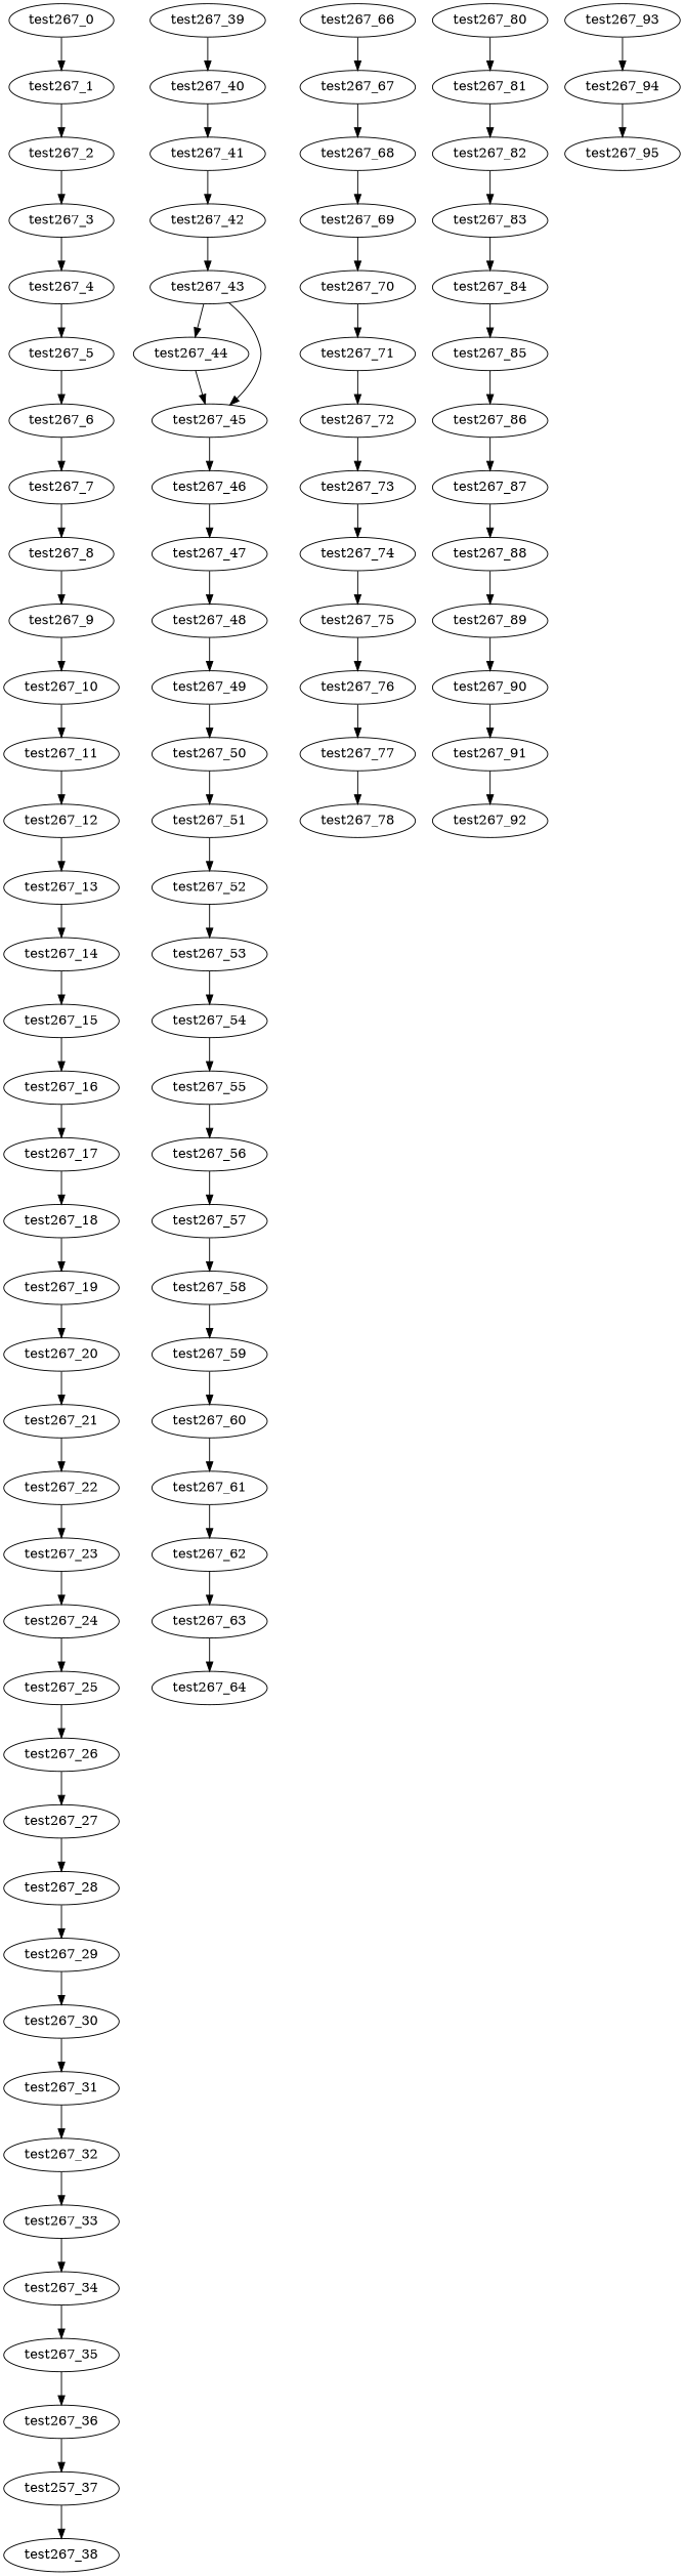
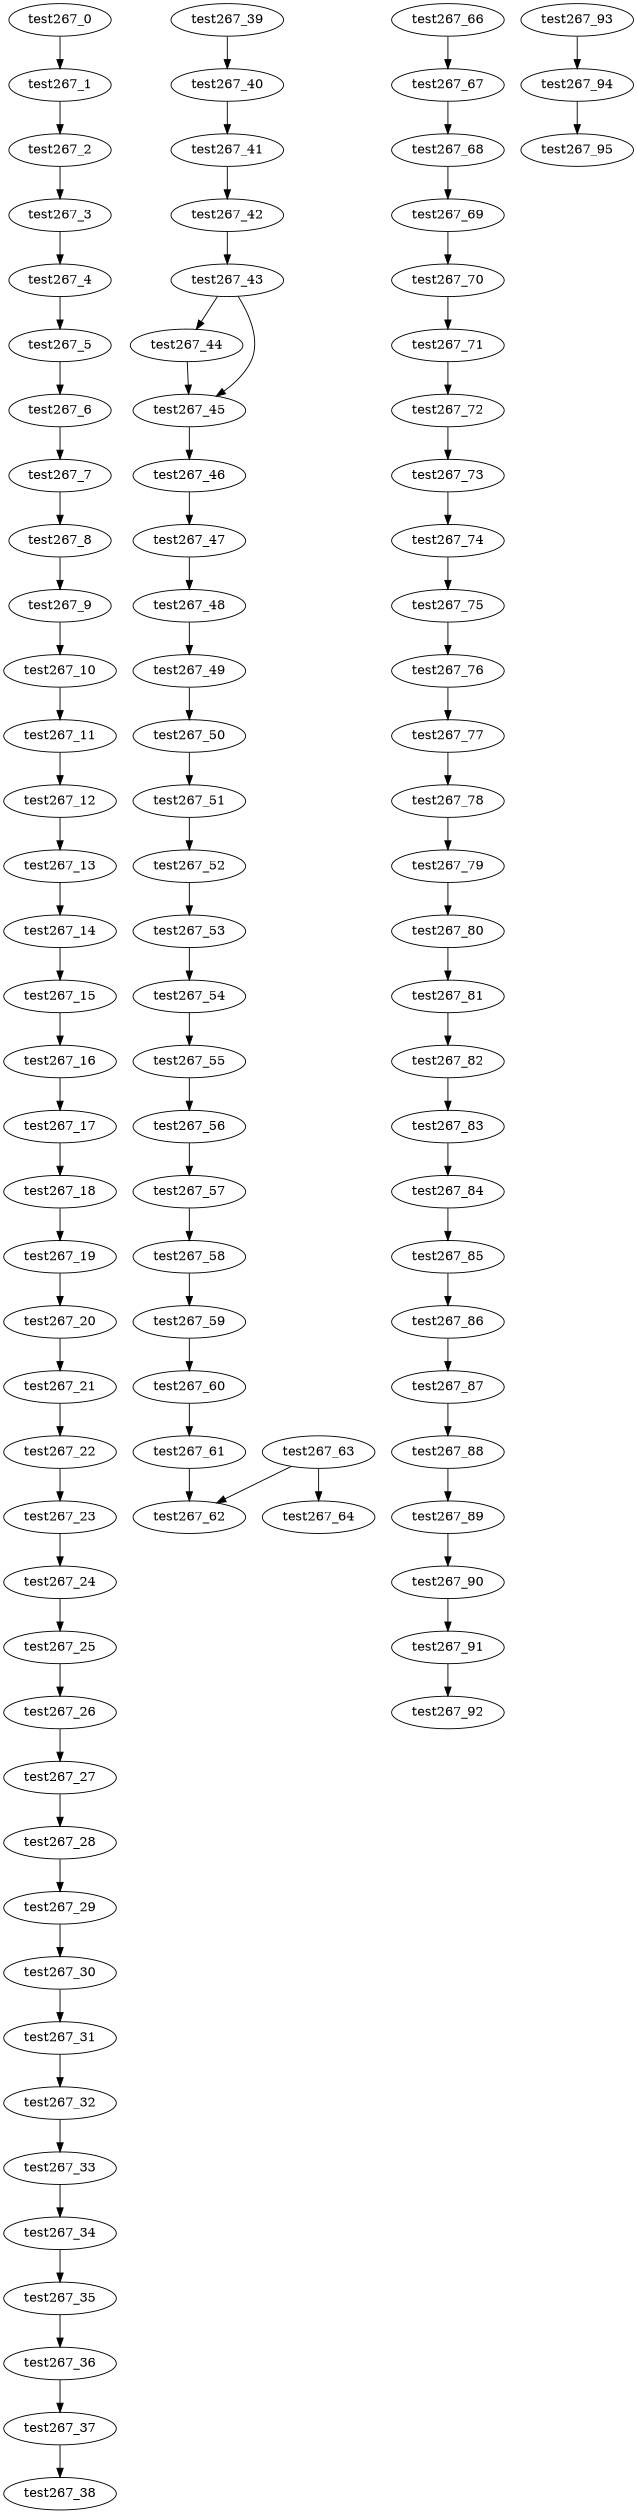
  digraph {
    test267_0
    test267_1
    test267_2
    test267_3
    test267_4
    test267_5
    test267_6
    test267_7
    test267_8
    test267_9
    test267_10
    test267_11
    test267_12
    test267_13
    test267_14
    test267_15
    test267_16
    test267_17
    test267_18
    test267_19
    test267_20
    test267_21
    test267_22
    test267_23
    test267_24
    test267_25
    test267_26
    test267_27
    test267_28
    test267_29
    test267_30
    test267_31
    test267_32
    test267_33
    test267_34
    test267_35
    test267_36
-   test267_37 [label=test257_37]
+   test267_37
    test267_38
    test267_39
    test267_40
    test267_41
    test267_42
    test267_43
    test267_44
    test267_45
    test267_46
    test267_47
    test267_48
    test267_49
    test267_50
    test267_51
    test267_52
    test267_53
    test267_54
    test267_55
    test267_56
    test267_57
    test267_58
    test267_59
    test267_60
    test267_61
    test267_62
    test267_63
    test267_64
    test267_66
    test267_67
    test267_68
    test267_69
    test267_70
    test267_71
    test267_72
    test267_73
    test267_74
    test267_75
    test267_76
    test267_77
    test267_78
+   test267_79
    test267_80
    test267_81
    test267_82
    test267_83
    test267_84
    test267_85
    test267_86
    test267_87
    test267_88
    test267_89
    test267_90
    test267_91
    test267_92
    test267_93
    test267_94
    test267_95
    test267_0 -> test267_1
    test267_1 -> test267_2
    test267_2 -> test267_3
    test267_3 -> test267_4
    test267_4 -> test267_5
    test267_5 -> test267_6
    test267_6 -> test267_7
    test267_7 -> test267_8
    test267_8 -> test267_9
    test267_9 -> test267_10
    test267_10 -> test267_11
    test267_11 -> test267_12
    test267_12 -> test267_13
    test267_13 -> test267_14
    test267_14 -> test267_15
    test267_15 -> test267_16
    test267_16 -> test267_17
    test267_17 -> test267_18
    test267_18 -> test267_19
    test267_19 -> test267_20
    test267_20 -> test267_21
    test267_21 -> test267_22
    test267_22 -> test267_23
    test267_23 -> test267_24
    test267_24 -> test267_25
    test267_25 -> test267_26
    test267_26 -> test267_27
    test267_27 -> test267_28
    test267_28 -> test267_29
    test267_29 -> test267_30
    test267_30 -> test267_31
    test267_31 -> test267_32
    test267_32 -> test267_33
    test267_33 -> test267_34
    test267_34 -> test267_35
    test267_35 -> test267_36
    test267_36 -> test267_37
    test267_37 -> test267_38
    test267_39 -> test267_40
    test267_40 -> test267_41
    test267_41 -> test267_42
    test267_42 -> test267_43
    test267_43 -> test267_44
    test267_43 -> test267_45
    test267_44 -> test267_45
    test267_45 -> test267_46
    test267_46 -> test267_47
    test267_47 -> test267_48
    test267_48 -> test267_49
    test267_49 -> test267_50
    test267_50 -> test267_51
    test267_51 -> test267_52
    test267_52 -> test267_53
    test267_53 -> test267_54
    test267_54 -> test267_55
    test267_55 -> test267_56
    test267_56 -> test267_57
    test267_57 -> test267_58
    test267_58 -> test267_59
    test267_59 -> test267_60
    test267_60 -> test267_61
    test267_61 -> test267_62
-   test267_62 -> test267_63
+   test267_63 -> test267_62
    test267_63 -> test267_64
    test267_66 -> test267_67
    test267_67 -> test267_68
    test267_68 -> test267_69
    test267_69 -> test267_70
    test267_70 -> test267_71
    test267_71 -> test267_72
    test267_72 -> test267_73
    test267_73 -> test267_74
    test267_74 -> test267_75
    test267_75 -> test267_76
    test267_76 -> test267_77
    test267_77 -> test267_78
+   test267_78 -> test267_79
+   test267_79 -> test267_80
    test267_80 -> test267_81
    test267_81 -> test267_82
    test267_82 -> test267_83
    test267_83 -> test267_84
    test267_84 -> test267_85
    test267_85 -> test267_86
    test267_86 -> test267_87
    test267_87 -> test267_88
    test267_88 -> test267_89
    test267_89 -> test267_90
    test267_90 -> test267_91
    test267_91 -> test267_92
    test267_93 -> test267_94
    test267_94 -> test267_95
  }
